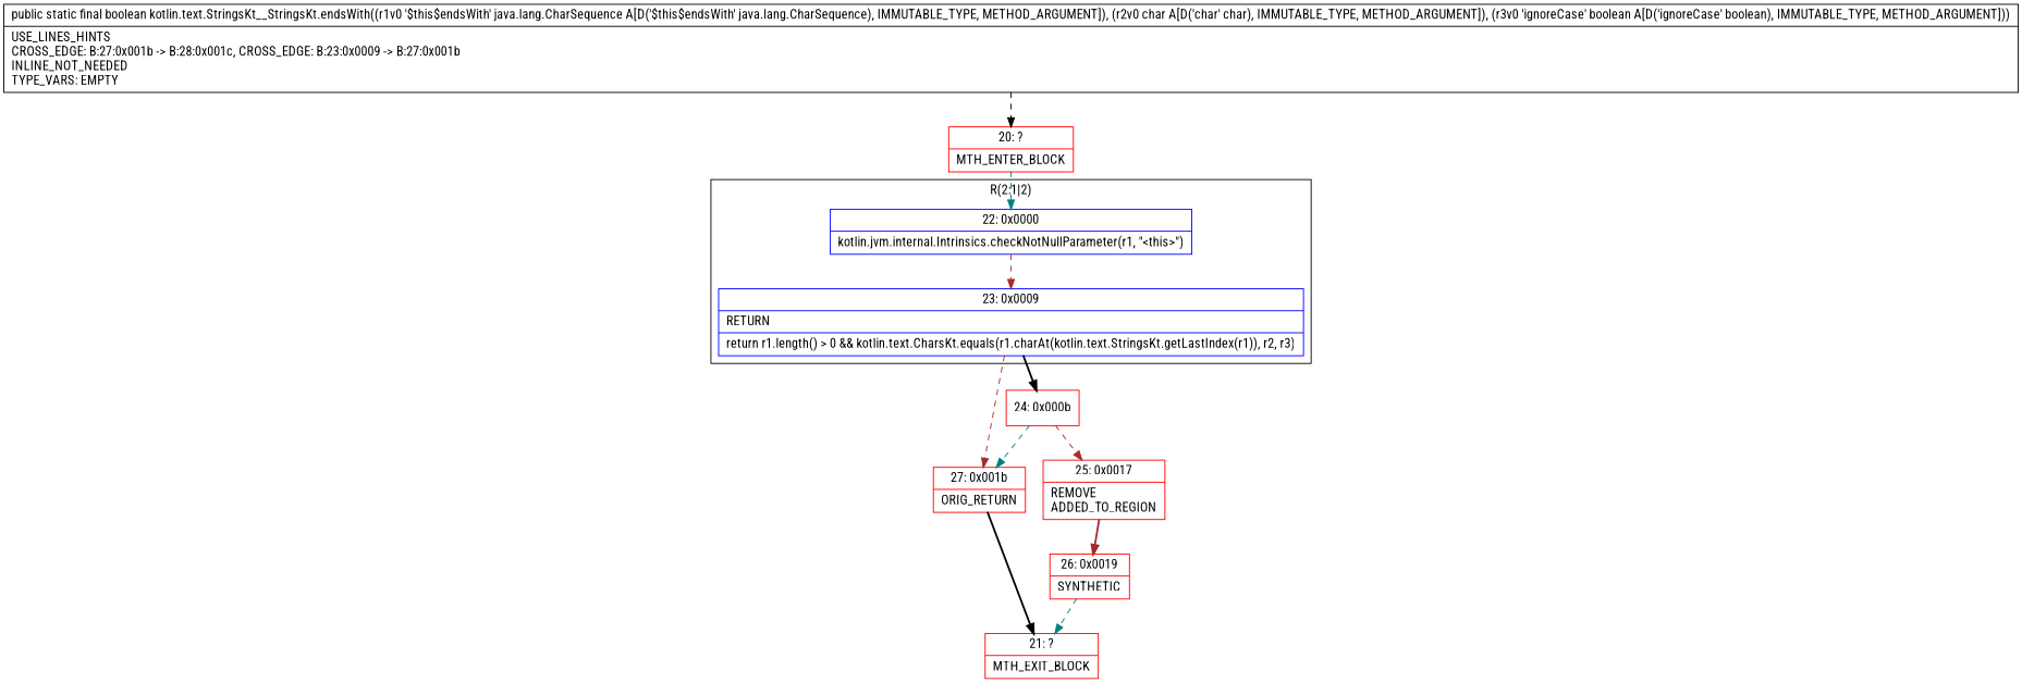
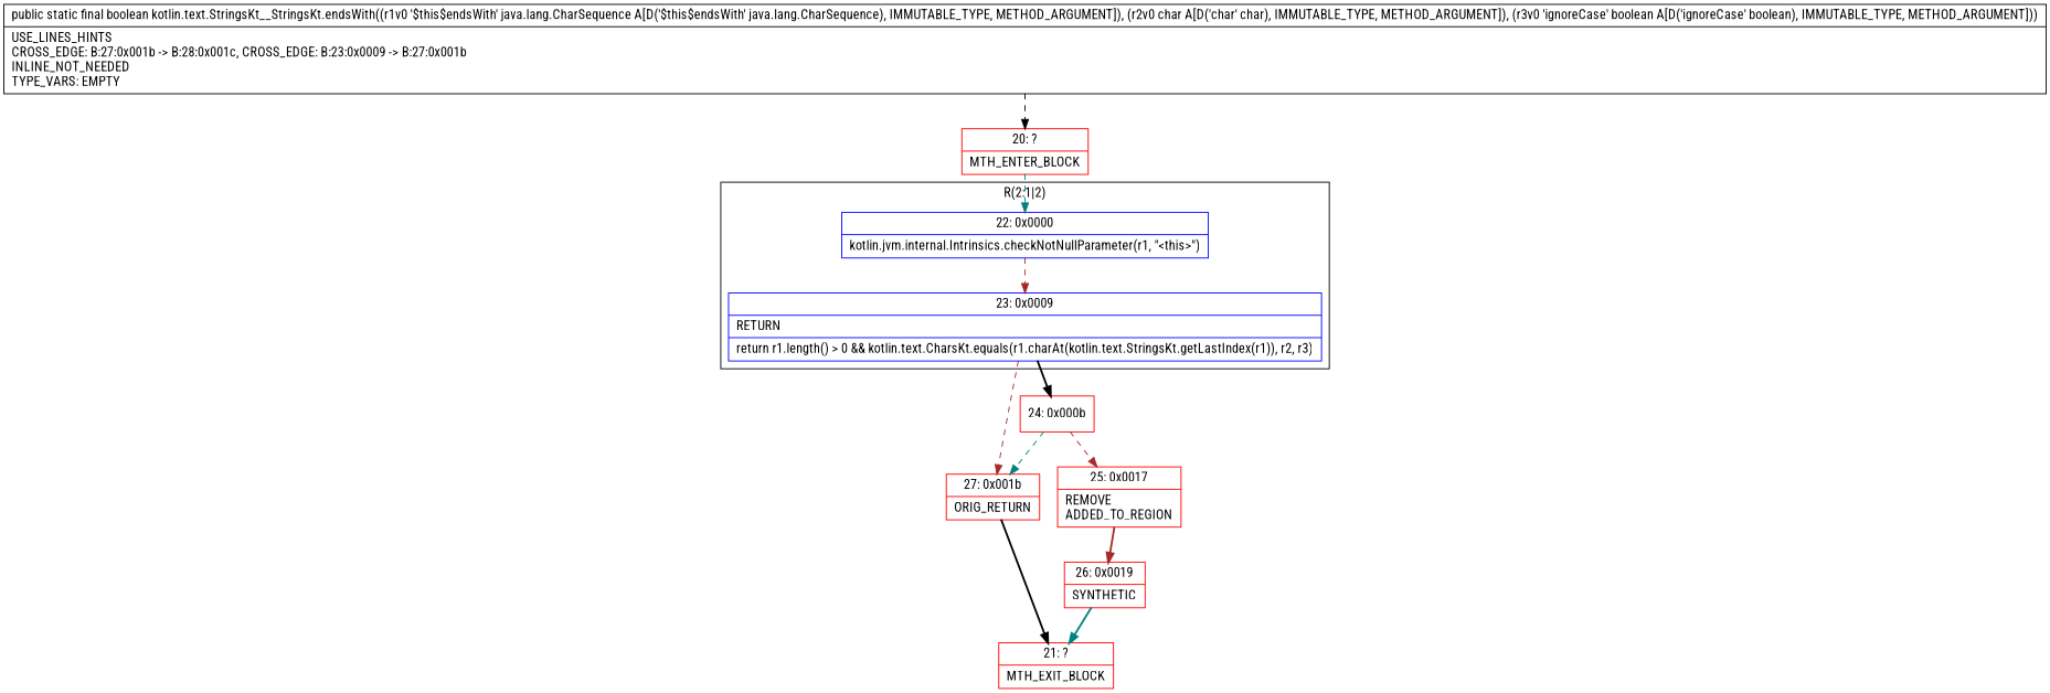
  digraph {
    fontname="Roboto Condensed"
    node [color=red fontname="Roboto Condensed" shape=record]
    edge [color=brown fontname="Roboto Condensed" style=dashed]
    n1 [color=blue label="{22\:\ 0x0000|kotlin.jvm.internal.Intrinsics.checkNotNullParameter(r1, \"\<this\>\")\l}"]
    n2 [color=blue label="{23\:\ 0x0009|RETURN\l|return r1.length() \> 0 && kotlin.text.CharsKt.equals(r1.charAt(kotlin.text.StringsKt.getLastIndex(r1)), r2, r3)\l}"]
    n3 [label="{24\:\ 0x000b}"]
    n4 [label="{27\:\ 0x001b|ORIG_RETURN\l}"]
    n5 [label="{25\:\ 0x0017|REMOVE\lADDED_TO_REGION\l}"]
    n6 [label="{21\:\ ?|MTH_EXIT_BLOCK\l}"]
    n7 [label="{20\:\ ?|MTH_ENTER_BLOCK\l}"]
    n8 [label="{26\:\ 0x0019|SYNTHETIC\l}"]
    n9 [label="{public static final boolean kotlin.text.StringsKt__StringsKt.endsWith((r1v0 '$this$endsWith' java.lang.CharSequence A[D('$this$endsWith' java.lang.CharSequence), IMMUTABLE_TYPE, METHOD_ARGUMENT]), (r2v0 char A[D('char' char), IMMUTABLE_TYPE, METHOD_ARGUMENT]), (r3v0 'ignoreCase' boolean A[D('ignoreCase' boolean), IMMUTABLE_TYPE, METHOD_ARGUMENT]))  | USE_LINES_HINTS\lCROSS_EDGE: B:27:0x001b \-\> B:28:0x001c, CROSS_EDGE: B:23:0x0009 \-\> B:27:0x001b\lINLINE_NOT_NEEDED\lTYPE_VARS: EMPTY\l}" color=""]
    subgraph cluster_1 {
      label="R(2:1|2)"
      n1
      n2
    }
    n1 -> n2
    n2 -> n3 [color=black style=bold]
    n2 -> n4
    n3 -> n4 [color=teal]
    n3 -> n5
    n4 -> n6 [color=black style=bold]
    n5 -> n8 [style=bold]
    n7 -> n1 [color=teal]
-   n8 -> n6 [color=teal]
+   n8 -> n6 [color=teal style=bold]
    n9 -> n7 [color=black]
  }
